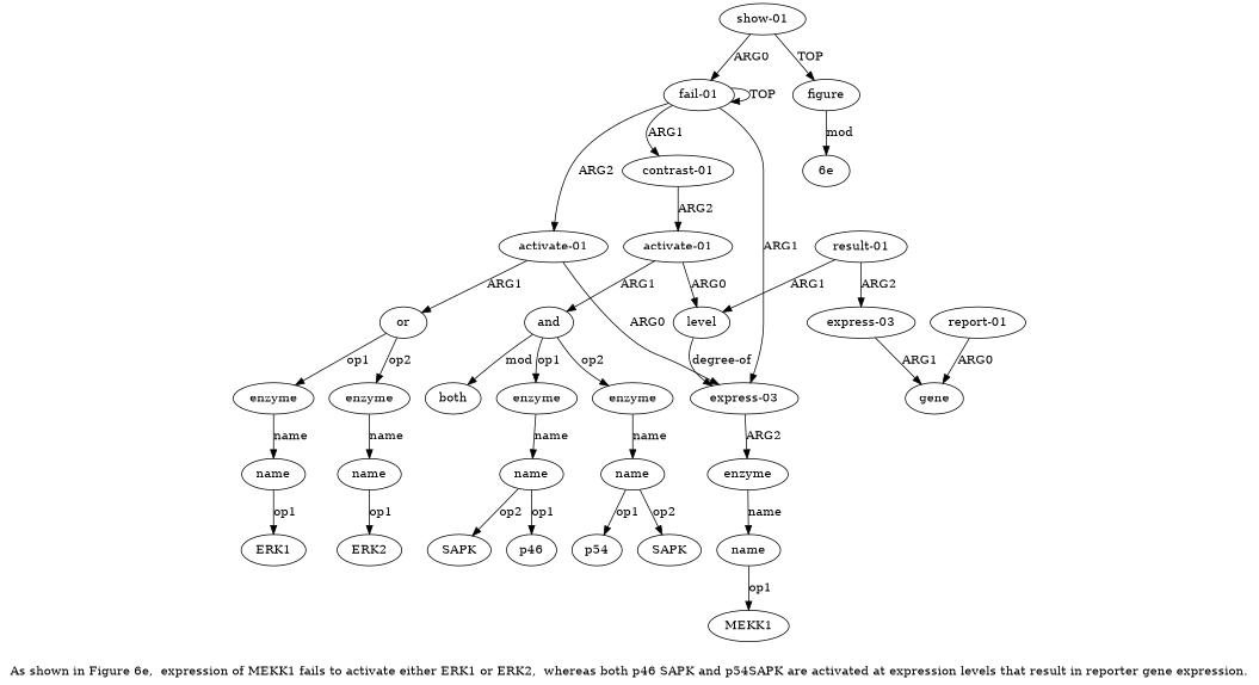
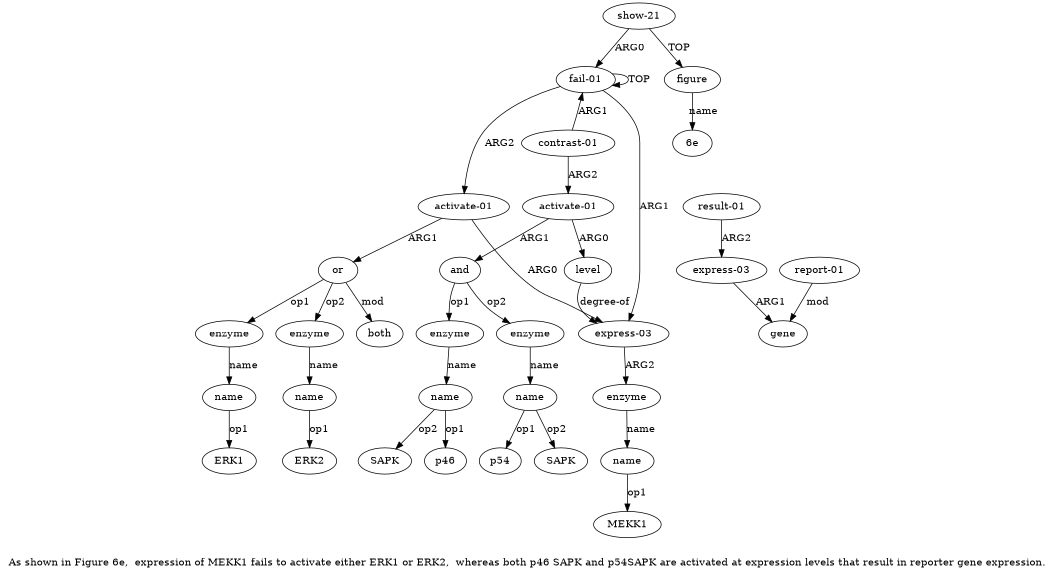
  digraph {
    label="As shown in Figure 6e,  expression of MEKK1 fails to activate either ERK1 or ERK2,  whereas both p46 SAPK and p54SAPK are activated at expression levels that result in reporter gene expression."
    node [color=black gold_ind=-1 gold_label=enzyme test_ind=-1 test_label=enzyme]
    edge [color=black gold_label=op1 test_label=op1]
    n1 [gold_ind=20 label=enzyme test_ind=20]
    n2 [gold_ind=21 gold_label=name label=name test_ind=21 test_label=name]
    n3 [gold_label=SAPK label=SAPK test_label=SAPK]
    n4 [gold_label=p54 label=p54 test_label=p54]
    n5 [gold_ind=22 gold_label=both label=both test_ind=22 test_label=both]
-   n6 [gold_ind=23 gold_label="show-01" label="show-01" test_ind=23 test_label="show-01"]
+   n6 [gold_ind=23 gold_label="show-01" label="show-21" test_ind=23 test_label="show-01"]
    n7 [gold_ind=24 gold_label=figure label=figure test_ind=24 test_label=figure]
    n8 [gold_ind=0 gold_label="fail-01" label="fail-01" test_ind=0 test_label="fail-01"]
    n9 [gold_label="6e" label="6e" test_label="6e"]
    n10 [gold_ind=1 gold_label="express-03" label="express-03" test_ind=1 test_label="express-03"]
    n11 [gold_ind=4 gold_label="activate-01" label="activate-01" test_ind=4 test_label="activate-01"]
    n12 [gold_ind=2 label=enzyme test_ind=2]
    n13 [gold_ind=5 gold_label=or label=or test_ind=5 test_label=or]
    n14 [gold_label=ERK2 label=ERK2 test_label=ERK2]
    n15 [gold_label=SAPK label=SAPK test_label=SAPK]
    n16 [gold_ind=15 gold_label=gene label=gene test_ind=15 test_label=gene]
    n17 [gold_ind=14 gold_label="express-03" label="express-03" test_ind=14 test_label="express-03"]
    n18 [gold_ind=17 gold_label=and label=and test_ind=17 test_label=and]
    n19 [gold_ind=18 label=enzyme test_ind=18]
    n20 [gold_ind=19 gold_label=name label=name test_ind=19 test_label=name]
    n21 [gold_label=p46 label=p46 test_label=p46]
    n22 [gold_ind=16 gold_label="report-01" label="report-01" test_ind=16 test_label="report-01"]
    n23 [gold_ind=11 gold_label="activate-01" label="activate-01" test_ind=11 test_label="activate-01"]
    n24 [gold_ind=12 gold_label=level label=level test_ind=12 test_label=level]
    n25 [gold_ind=10 gold_label="contrast-01" label="contrast-01" test_ind=10 test_label="contrast-01"]
    n26 [gold_ind=13 gold_label="result-01" label="result-01" test_ind=13 test_label="result-01"]
    n27 [gold_ind=3 gold_label=name label=name test_ind=3 test_label=name]
    n28 [gold_label=ERK1 label=ERK1 test_label=ERK1]
    n29 [gold_label=MEKK1 label=MEKK1 test_label=MEKK1]
    n30 [gold_ind=6 label=enzyme test_ind=6]
    n31 [gold_ind=8 label=enzyme test_ind=8]
    n32 [gold_ind=7 gold_label=name label=name test_ind=7 test_label=name]
    n33 [gold_ind=9 gold_label=name label=name test_ind=9 test_label=name]
    n1 -> n2 [gold_label=name label=name test_label=name]
    n2 -> n3 [gold_label=op2 label=op2 test_label=op2]
    n2 -> n4 [label=op1]
    n6 -> n7 [gold_label=ARG0 label=TOP test_label=ARG0]
    n6 -> n8 [gold_label=ARG1 label=ARG0 test_label=ARG1]
-   n7 -> n9 [gold_label=mod label=mod test_label=mod]
+   n7 -> n9 [gold_label=mod label=name test_label=mod]
    n8 -> n8 [gold_label=TOP label=TOP test_label=TOP]
    n8 -> n10 [gold_label=ARG1 label=ARG1 test_label=ARG1]
    n8 -> n11 [gold_label=ARG2 label=ARG2 test_label=ARG2]
    n10 -> n12 [gold_label=ARG2 label=ARG2 test_label=ARG2]
    n11 -> n10 [gold_label=ARG0 label=ARG0 test_label=ARG0]
    n11 -> n13 [gold_label=ARG1 label=ARG1 test_label=ARG1]
    n12 -> n27 [gold_label=name label=name test_label=name]
    n13 -> n30 [label=op1]
    n13 -> n31 [gold_label=op2 label=op2 test_label=op2]
    n17 -> n16 [gold_label=ARG1 label=ARG1 test_label=ARG1]
    n18 -> n1 [gold_label=op2 label=op2 test_label=op2]
-   n18 -> n5 [gold_label=mod label=mod test_label=mod]
+   n13 -> n5 [gold_label=mod label=mod test_label=mod]
    n18 -> n19 [label=op1]
    n19 -> n20 [gold_label=name label=name test_label=name]
    n20 -> n15 [gold_label=op2 label=op2 test_label=op2]
    n20 -> n21 [label=op1]
-   n22 -> n16 [gold_label=ARG0 label=ARG0 test_label=ARG0]
+   n22 -> n16 [gold_label=ARG0 label=mod test_label=ARG0]
    n23 -> n18 [gold_label=ARG1 label=ARG1 test_label=ARG1]
    n23 -> n24 [gold_label=ARG0 label=ARG0 test_label=ARG0]
    n24 -> n10 [gold_label="degree-of" label="degree-of" test_label="degree-of"]
-   n8 -> n25 [gold_label=ARG1 label=ARG1 test_label=ARG1]
+   n25 -> n8 [gold_label=ARG1 label=ARG1 test_label=ARG1]
    n25 -> n23 [gold_label=ARG2 label=ARG2 test_label=ARG2]
    n26 -> n17 [gold_label=ARG2 label=ARG2 test_label=ARG2]
-   n26 -> n24 [gold_label=ARG1 label=ARG1 test_label=ARG1]
    n27 -> n29 [label=op1]
    n30 -> n32 [gold_label=name label=name test_label=name]
    n31 -> n33 [gold_label=name label=name test_label=name]
    n32 -> n28 [label=op1]
    n33 -> n14 [label=op1]
  }
